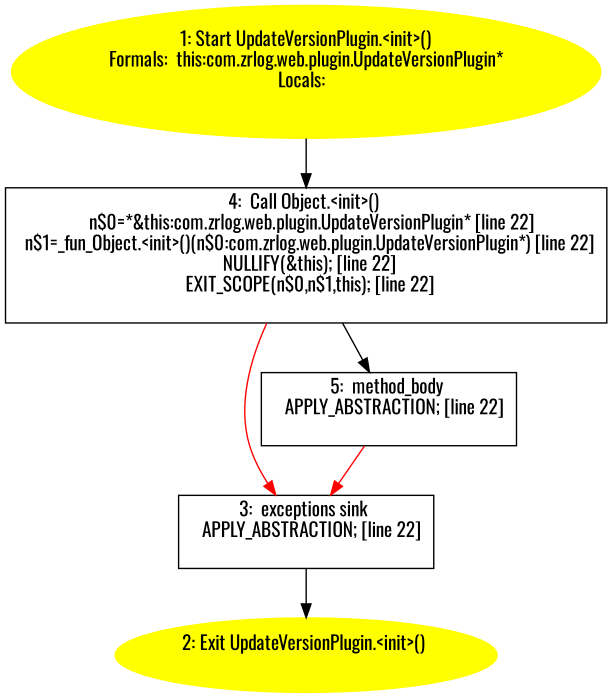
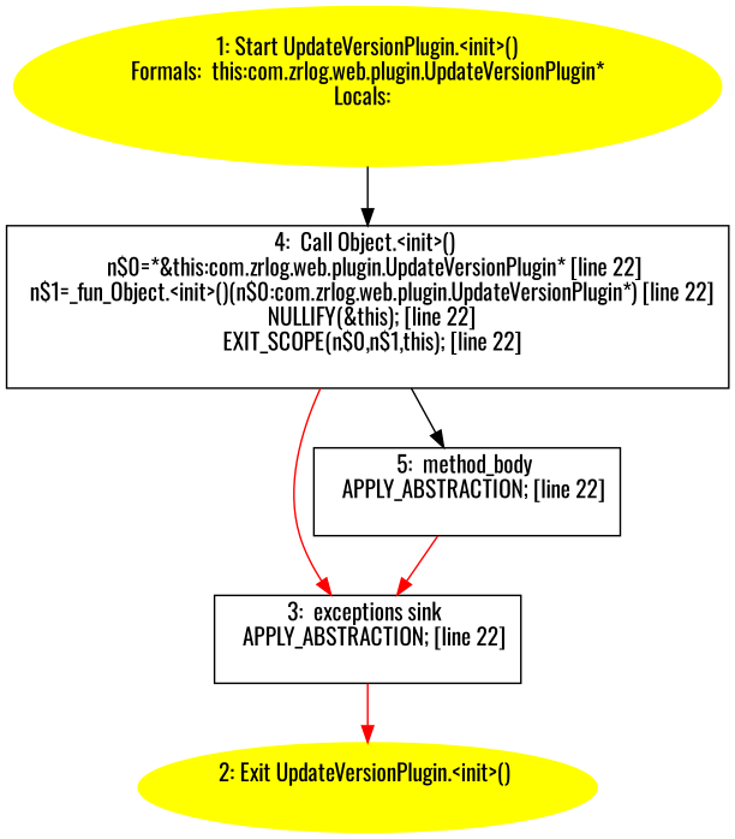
  digraph {
    fontname=Oswald
    node [fontname=Oswald shape=box]
    edge [fontname=Oswald]
    n1 [color=yellow label="1: Start UpdateVersionPlugin.<init>()\nFormals:  this:com.zrlog.web.plugin.UpdateVersionPlugin*\nLocals:  \n  " style=filled shape=""]
    n2 [label="4:  Call Object.<init>() \n   n$0=*&this:com.zrlog.web.plugin.UpdateVersionPlugin* [line 22]\n  n$1=_fun_Object.<init>()(n$0:com.zrlog.web.plugin.UpdateVersionPlugin*) [line 22]\n  NULLIFY(&this); [line 22]\n  EXIT_SCOPE(n$0,n$1,this); [line 22]\n "]
    n3 [label="3:  exceptions sink \n   APPLY_ABSTRACTION; [line 22]\n "]
    n4 [label="5:  method_body \n   APPLY_ABSTRACTION; [line 22]\n "]
    n5 [color=yellow label="2: Exit UpdateVersionPlugin.<init>() \n  " style=filled shape=""]
    n1 -> n2
    n2 -> n3 [color=red]
    n2 -> n4
-   n3 -> n5
+   n3 -> n5 [color=red]
    n4 -> n3 [color=red]
  }
